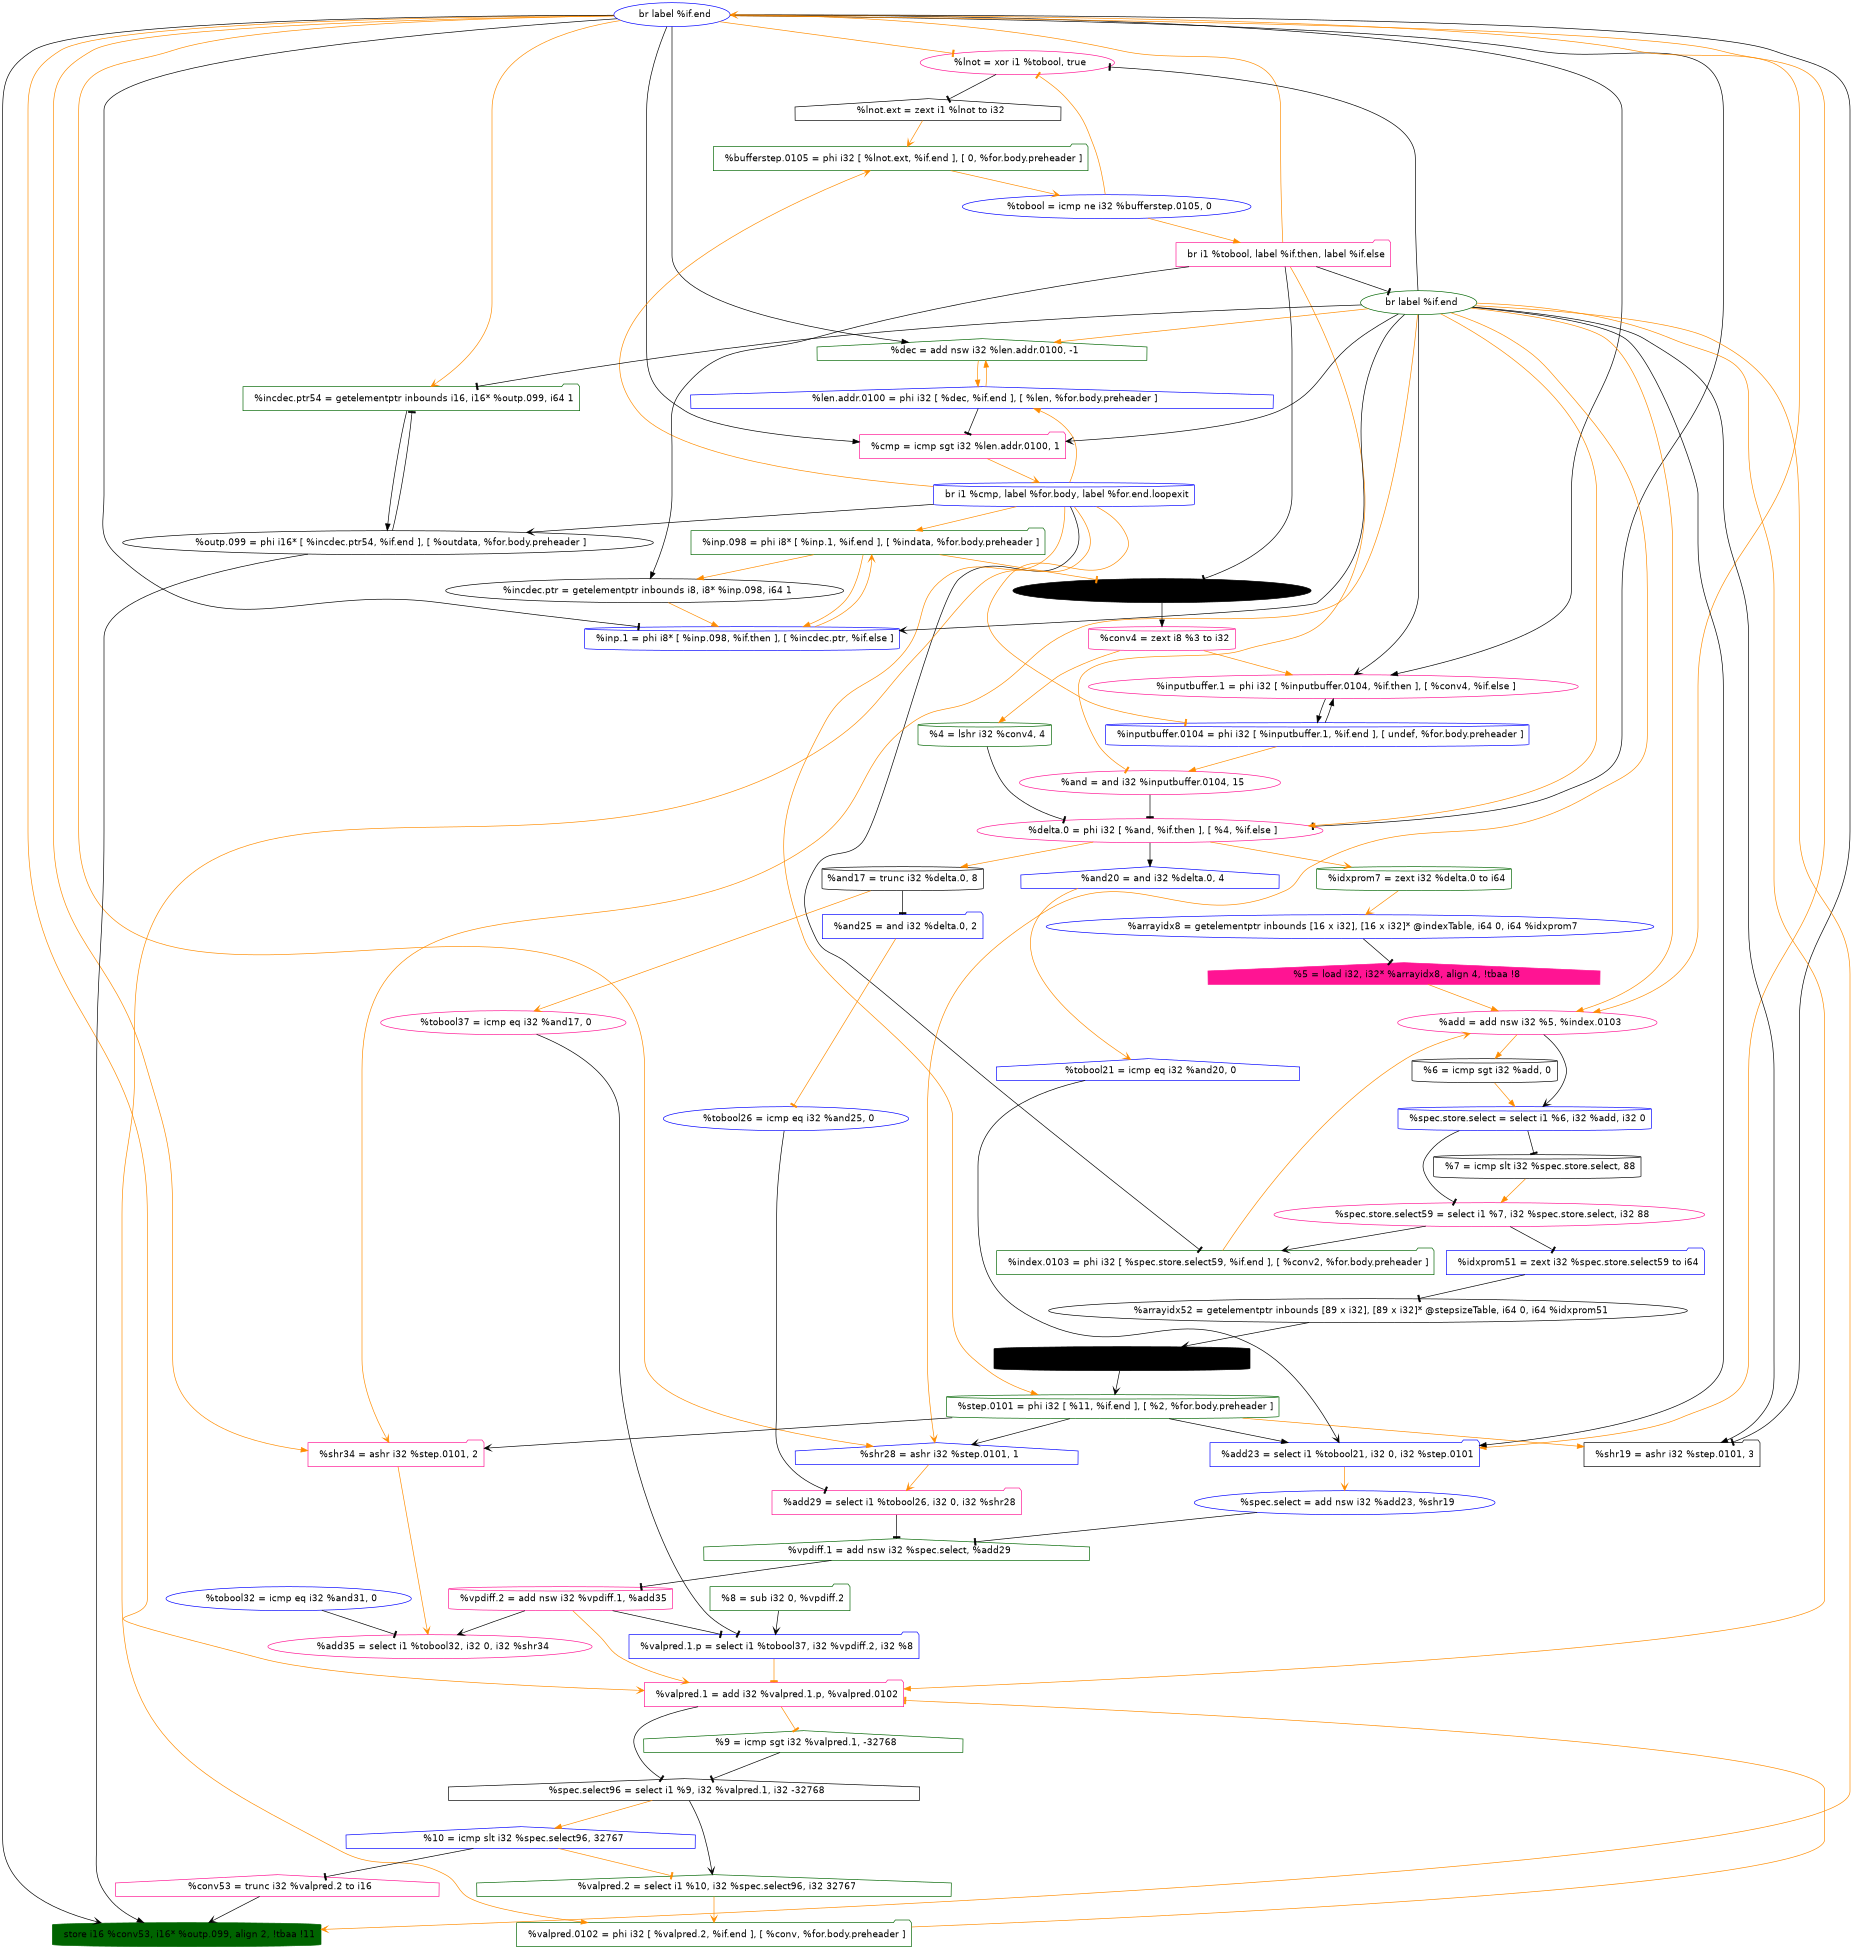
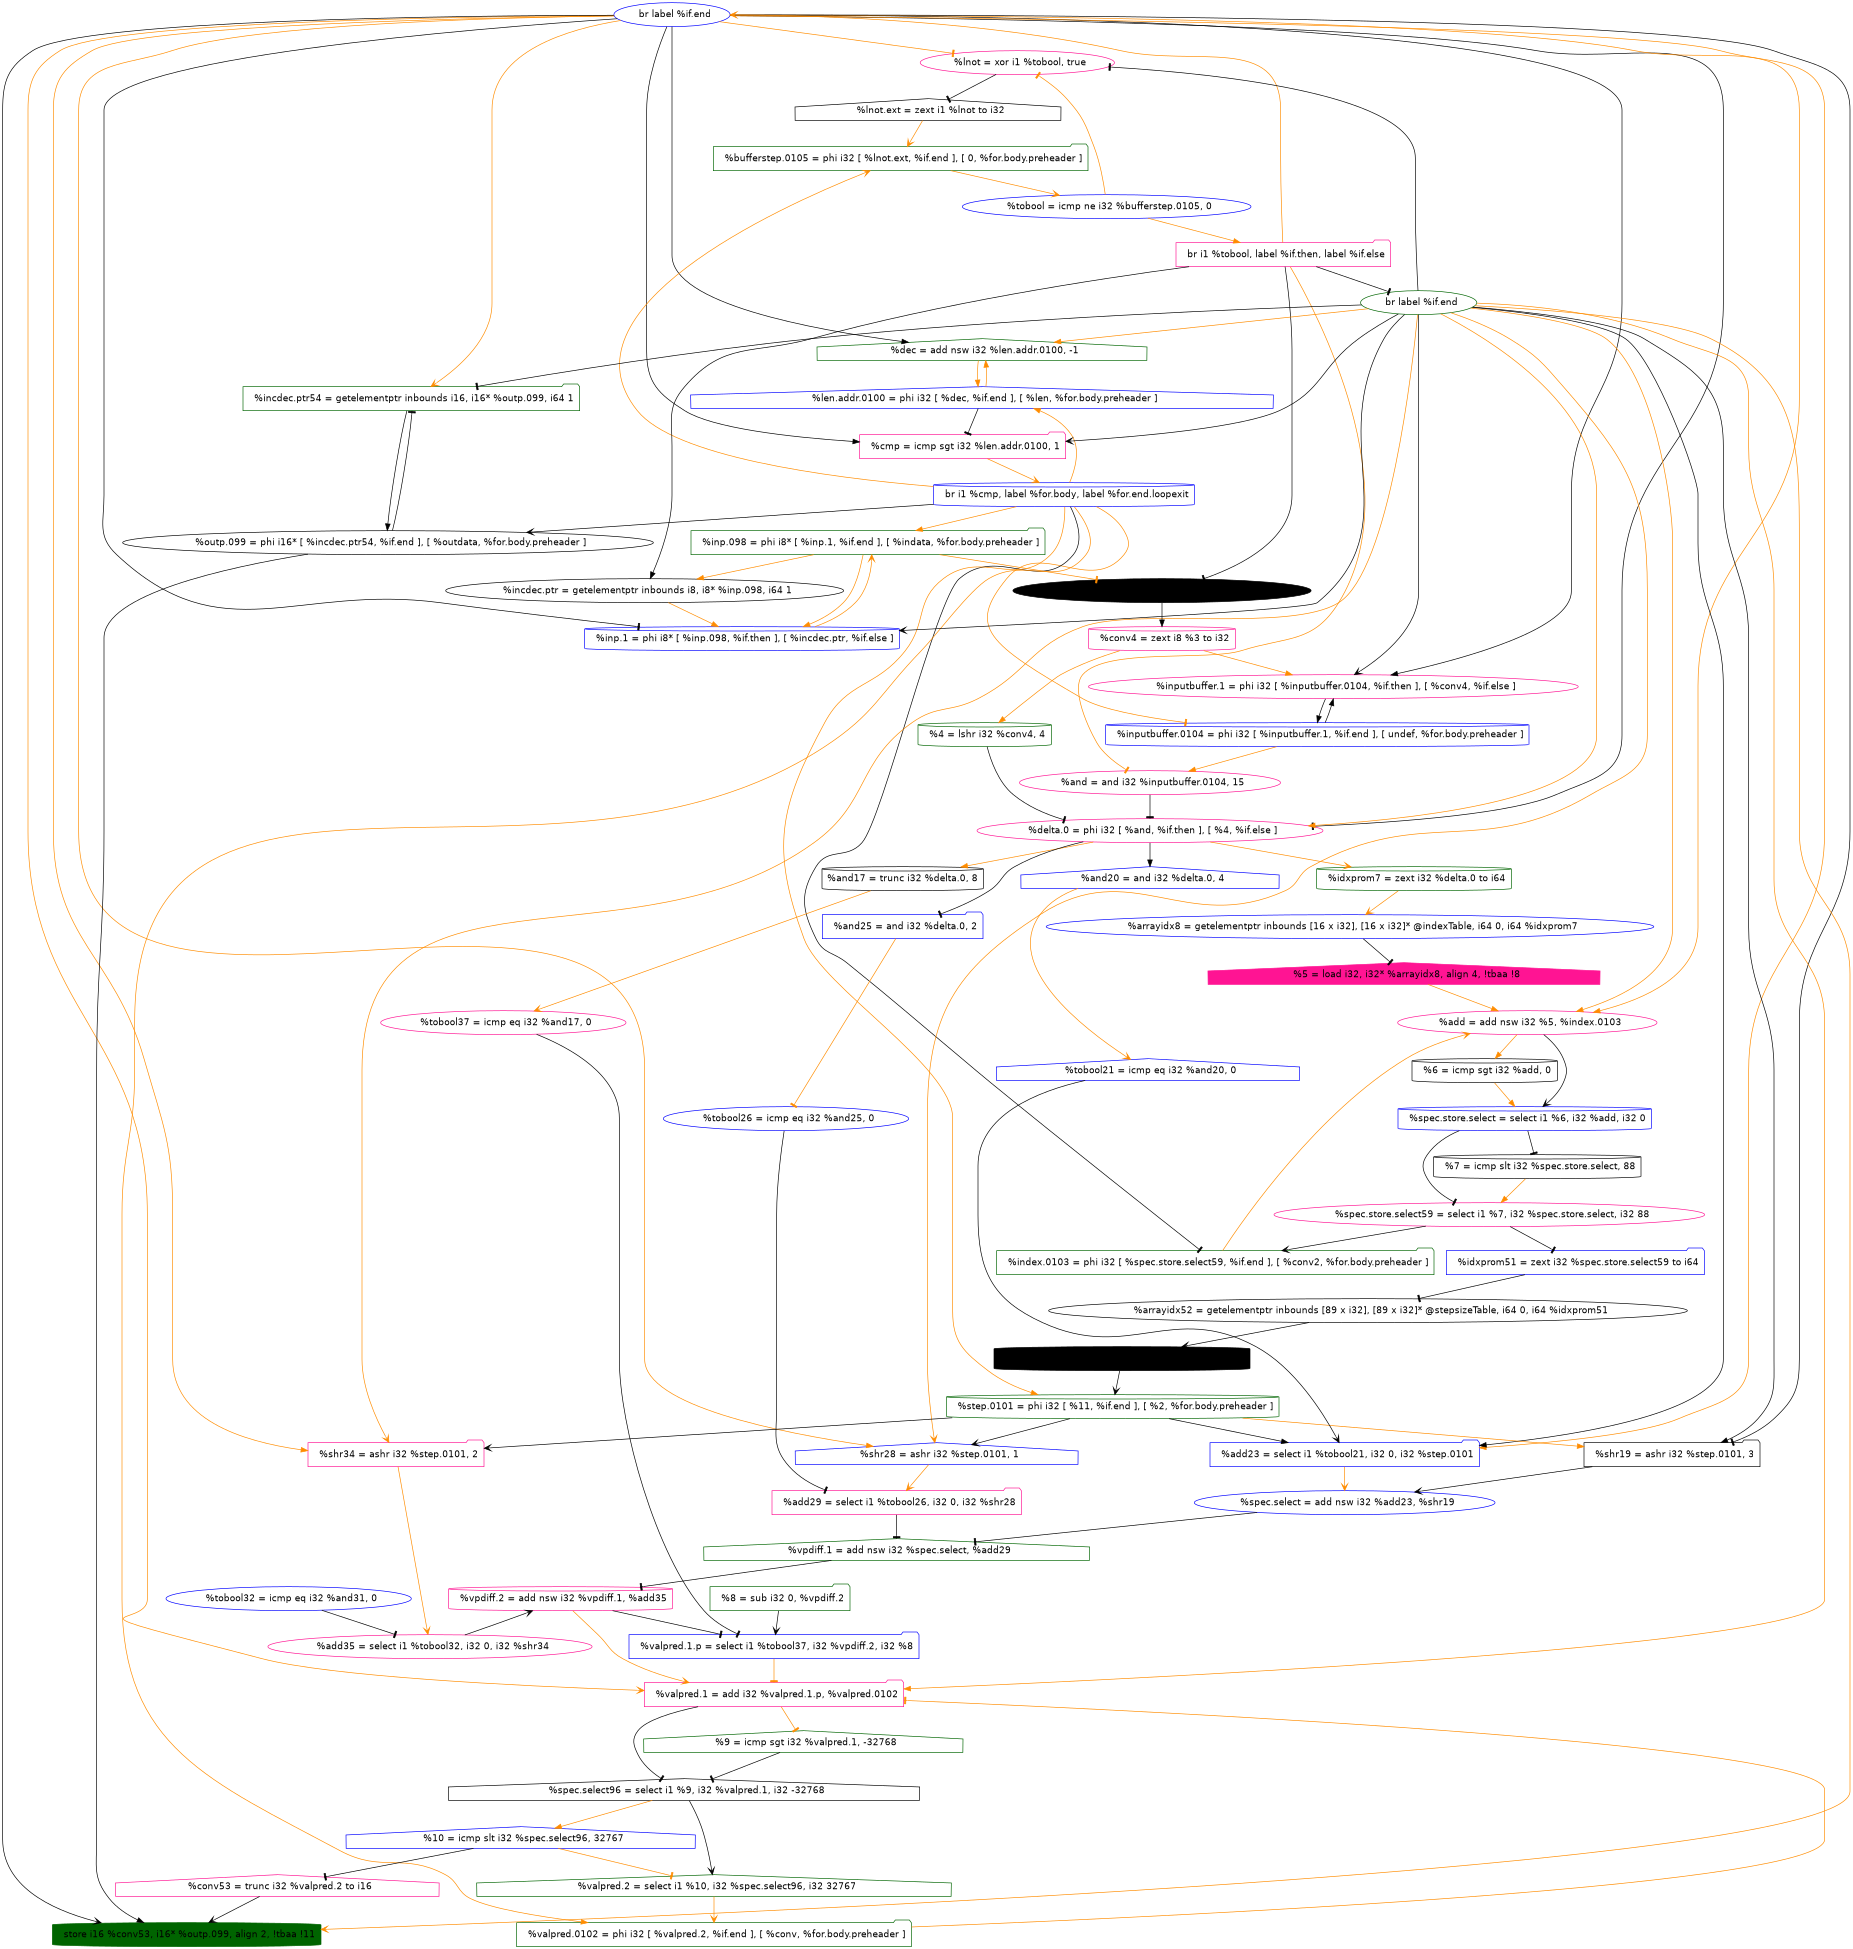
  digraph {
    fontname="DejaVu Sans"
    node [color=blue fontname="DejaVu Sans" shape=ellipse]
    edge [arrowhead=normal color=darkorange fontname="DejaVu Sans"]
    n1 [label="  br label %if.end"]
    n2 [color=deeppink label="  %lnot = xor i1 %tobool, true"]
    n3 [color=darkgreen label="  %incdec.ptr54 = getelementptr inbounds i16, i16* %outp.099, i64 1" shape=folder]
    n4 [color=darkgreen label="  %dec = add nsw i32 %len.addr.0100, -1" shape=house]
    n5 [color=deeppink label="  %cmp = icmp sgt i32 %len.addr.0100, 1" shape=folder]
    n6 [label="  %inp.1 = phi i8* [ %inp.098, %if.then ], [ %incdec.ptr, %if.else ]" shape=cylinder]
    n7 [color=deeppink label="  %inputbuffer.1 = phi i32 [ %inputbuffer.0104, %if.then ], [ %conv4, %if.else ]"]
    n8 [color=deeppink label="  %delta.0 = phi i32 [ %and, %if.then ], [ %4, %if.else ]"]
    n9 [color=deeppink label="  %add = add nsw i32 %5, %index.0103"]
    n10 [color=black label="  %shr19 = ashr i32 %step.0101, 3" shape=folder]
    n11 [label="  %add23 = select i1 %tobool21, i32 0, i32 %step.0101" shape=folder]
    n12 [label="  %shr28 = ashr i32 %step.0101, 1" shape=house]
    n13 [color=deeppink label="  %shr34 = ashr i32 %step.0101, 2" shape=folder]
    n14 [color=deeppink label="  %valpred.1 = add i32 %valpred.1.p, %valpred.0102" shape=folder]
    n15 [color=darkgreen label="  store i16 %conv53, i16* %outp.099, align 2, !tbaa !11" shape=cylinder style=filled]
    n16 [color=black label="  %lnot.ext = zext i1 %lnot to i32" shape=house]
    n17 [color=black label="  %outp.099 = phi i16* [ %incdec.ptr54, %if.end ], [ %outdata, %for.body.preheader ]"]
    n18 [label="  %len.addr.0100 = phi i32 [ %dec, %if.end ], [ %len, %for.body.preheader ]" shape=house]
    n19 [label="  br i1 %cmp, label %for.body, label %for.end.loopexit" shape=cylinder]
    n20 [color=darkgreen label="  %inp.098 = phi i8* [ %inp.1, %if.end ], [ %indata, %for.body.preheader ]" shape=folder]
    n21 [label="  %inputbuffer.0104 = phi i32 [ %inputbuffer.1, %if.end ], [ undef, %for.body.preheader ]" shape=cylinder]
    n22 [color=darkgreen label="  %idxprom7 = zext i32 %delta.0 to i64" shape=cylinder]
    n23 [color=black label="%and17 = trunc i32 %delta.0, 8" shape=cylinder]
    n24 [label="  %and20 = and i32 %delta.0, 4" shape=house]
    n25 [label="  %and25 = and i32 %delta.0, 2" shape=folder]
    n26 [color=black label="  %6 = icmp sgt i32 %add, 0" shape=cylinder]
    n27 [label="  %spec.store.select = select i1 %6, i32 %add, i32 0" shape=cylinder]
    n28 [label="  %spec.select = add nsw i32 %add23, %shr19"]
    n29 [color=deeppink label="  %add29 = select i1 %tobool26, i32 0, i32 %shr28" shape=folder]
    n30 [color=deeppink label="  %add35 = select i1 %tobool32, i32 0, i32 %shr34"]
    n31 [color=darkgreen label="  %9 = icmp sgt i32 %valpred.1, -32768" shape=house]
    n32 [color=black label="  %spec.select96 = select i1 %9, i32 %valpred.1, i32 -32768" shape=house]
    n33 [color=darkgreen label="  %bufferstep.0105 = phi i32 [ %lnot.ext, %if.end ], [ 0, %for.body.preheader ]" shape=folder]
    n34 [label="  %tobool = icmp ne i32 %bufferstep.0105, 0"]
    n35 [color=deeppink label="  br i1 %tobool, label %if.then, label %if.else" shape=folder]
    n36 [color=darkgreen label="  br label %if.end"]
    n37 [color=black label="  %incdec.ptr = getelementptr inbounds i8, i8* %inp.098, i64 1"]
    n38 [color=black label="  %3 = load i8, i8* %inp.098, align 1, !tbaa !10" style=filled]
    n39 [color=deeppink label="  %and = and i32 %inputbuffer.0104, 15"]
    n40 [color=deeppink label="  %conv4 = zext i8 %3 to i32" shape=cylinder]
    n41 [color=darkgreen label="  %index.0103 = phi i32 [ %spec.store.select59, %if.end ], [ %conv2, %for.body.preheader ]" shape=folder]
    n42 [color=darkgreen label="  %step.0101 = phi i32 [ %11, %if.end ], [ %2, %for.body.preheader ]" shape=cylinder]
    n43 [color=darkgreen label="  %valpred.0102 = phi i32 [ %valpred.2, %if.end ], [ %conv, %for.body.preheader ]" shape=folder]
    n44 [color=darkgreen label="  %4 = lshr i32 %conv4, 4" shape=cylinder]
    n45 [label="  %arrayidx8 = getelementptr inbounds [16 x i32], [16 x i32]* @indexTable, i64 0, i64 %idxprom7"]
    n46 [color=deeppink label="  %tobool37 = icmp eq i32 %and17, 0"]
    n47 [label="  %tobool21 = icmp eq i32 %and20, 0" shape=house]
    n48 [label="  %tobool26 = icmp eq i32 %and25, 0"]
    n49 [color=deeppink label="  %5 = load i32, i32* %arrayidx8, align 4, !tbaa !8" shape=house style=filled]
    n50 [label="  %valpred.1.p = select i1 %tobool37, i32 %vpdiff.2, i32 %8" shape=folder]
    n51 [label="  %tobool32 = icmp eq i32 %and31, 0"]
    n52 [color=darkgreen label="  %vpdiff.1 = add nsw i32 %spec.select, %add29" shape=house]
    n53 [color=deeppink label="  %vpdiff.2 = add nsw i32 %vpdiff.1, %add35" shape=cylinder]
    n54 [color=black label="  %7 = icmp slt i32 %spec.store.select, 88" shape=cylinder]
    n55 [color=deeppink label="  %spec.store.select59 = select i1 %7, i32 %spec.store.select, i32 88"]
    n56 [label="  %idxprom51 = zext i32 %spec.store.select59 to i64" shape=folder]
    n57 [color=black label="  %arrayidx52 = getelementptr inbounds [89 x i32], [89 x i32]* @stepsizeTable, i64 0, i64 %idxprom51"]
    n58 [color=black label="  %11 = load i32, i32* %arrayidx52, align 4, !tbaa !8" shape=cylinder style=filled]
    n59 [color=darkgreen label="  %8 = sub i32 0, %vpdiff.2" shape=folder]
    n60 [label="  %10 = icmp slt i32 %spec.select96, 32767" shape=house]
    n61 [color=darkgreen label="  %valpred.2 = select i1 %10, i32 %spec.select96, i32 32767" shape=house]
    n62 [color=deeppink label="  %conv53 = trunc i32 %valpred.2 to i16" shape=house]
    n1 -> n2 [arrowhead=tee]
    n1 -> n3 [arrowhead=vee]
    n1 -> n4 [color=black]
    n1 -> n5 [color=black]
    n1 -> n6 [arrowhead=tee color=black]
    n1 -> n7 [color=black]
    n1 -> n8 [arrowhead=tee color=black]
    n1 -> n9
    n1 -> n10 [arrowhead=tee color=black]
    n1 -> n11
    n1 -> n12
    n1 -> n13
    n1 -> n14 [arrowhead=vee]
    n1 -> n15 [arrowhead=vee color=black]
    n2 -> n16 [arrowhead=tee color=black]
    n3 -> n17 [color=black]
    n4 -> n18
    n5 -> n19 [arrowhead=vee]
    n6 -> n20 [arrowhead=vee]
    n7 -> n21 [color=black]
    n8 -> n22 [arrowhead=vee]
    n8 -> n23
    n8 -> n24 [color=black]
-   n23 -> n25 [arrowhead=tee color=black]
+   n8 -> n25 [arrowhead=tee color=black]
    n9 -> n26
    n9 -> n27 [arrowhead=vee color=black]
+   n10 -> n28 [arrowhead=vee color=black]
    n11 -> n28 [arrowhead=vee]
    n12 -> n29 [arrowhead=vee]
    n13 -> n30 [arrowhead=vee]
    n14 -> n31 [arrowhead=tee]
    n14 -> n32 [arrowhead=tee color=black]
    n16 -> n33 [arrowhead=vee]
    n17 -> n3 [arrowhead=tee color=black]
    n17 -> n15 [color=black]
    n18 -> n4
    n18 -> n5 [arrowhead=tee color=black]
    n19 -> n17 [arrowhead=vee color=black]
    n19 -> n18
    n19 -> n20
    n19 -> n21 [arrowhead=tee]
    n19 -> n33 [arrowhead=vee]
    n19 -> n41 [arrowhead=tee color=black]
    n19 -> n42
    n19 -> n43
    n20 -> n6
    n20 -> n37
    n20 -> n38 [arrowhead=tee]
    n21 -> n7 [color=black]
    n21 -> n39
    n22 -> n45 [arrowhead=vee]
    n23 -> n46 [arrowhead=vee]
    n24 -> n47 [arrowhead=vee]
    n25 -> n48 [arrowhead=tee]
    n26 -> n27
    n27 -> n54 [arrowhead=tee color=black]
    n27 -> n55 [arrowhead=tee color=black]
    n28 -> n52 [arrowhead=tee color=black]
    n29 -> n52 [arrowhead=tee color=black]
-   n53 -> n30 [arrowhead=vee color=black]
+   n30 -> n53 [arrowhead=vee color=black]
    n31 -> n32 [arrowhead=tee color=black]
    n32 -> n60
    n32 -> n61 [arrowhead=vee color=black]
    n33 -> n34 [arrowhead=vee]
    n34 -> n2 [arrowhead=tee]
    n34 -> n35
    n35 -> n1 [arrowhead=vee]
    n35 -> n36 [arrowhead=tee color=black]
    n35 -> n37 [color=black]
    n35 -> n38 [arrowhead=tee color=black]
    n35 -> n39 [arrowhead=tee]
    n36 -> n2 [arrowhead=tee color=black]
    n36 -> n3 [arrowhead=tee color=black]
    n36 -> n4
    n36 -> n5 [arrowhead=vee color=black]
    n36 -> n6 [arrowhead=vee color=black]
    n36 -> n7 [arrowhead=vee color=black]
    n36 -> n8
    n36 -> n9
    n36 -> n10 [color=black]
    n36 -> n11 [color=black]
    n36 -> n12 [arrowhead=vee]
    n36 -> n13 [arrowhead=vee]
    n36 -> n14
    n36 -> n15 [arrowhead=vee]
    n37 -> n6
    n38 -> n40 [color=black]
    n39 -> n8 [arrowhead=tee color=black]
    n40 -> n7
    n40 -> n44
    n41 -> n9 [arrowhead=vee]
    n42 -> n10
    n42 -> n11 [color=black]
    n42 -> n12 [arrowhead=vee color=black]
    n42 -> n13 [arrowhead=vee color=black]
    n43 -> n14 [arrowhead=tee]
    n44 -> n8 [arrowhead=tee color=black]
    n45 -> n49 [arrowhead=tee color=black]
    n46 -> n50 [arrowhead=tee color=black]
    n47 -> n11 [arrowhead=vee color=black]
    n48 -> n29 [arrowhead=tee color=black]
    n49 -> n9
    n50 -> n14 [arrowhead=tee]
    n51 -> n30 [arrowhead=tee color=black]
    n52 -> n53 [arrowhead=tee color=black]
    n53 -> n14 [arrowhead=vee]
    n53 -> n50 [arrowhead=tee color=black]
    n54 -> n55
    n55 -> n41 [arrowhead=vee color=black]
    n55 -> n56 [arrowhead=tee color=black]
    n56 -> n57 [arrowhead=tee color=black]
    n57 -> n58 [arrowhead=vee color=black]
    n58 -> n42 [arrowhead=vee color=black]
    n59 -> n50 [arrowhead=vee color=black]
    n60 -> n61 [arrowhead=tee]
    n60 -> n62 [arrowhead=tee color=black]
    n61 -> n43 [arrowhead=vee]
    n62 -> n15 [arrowhead=vee color=black]
  }
